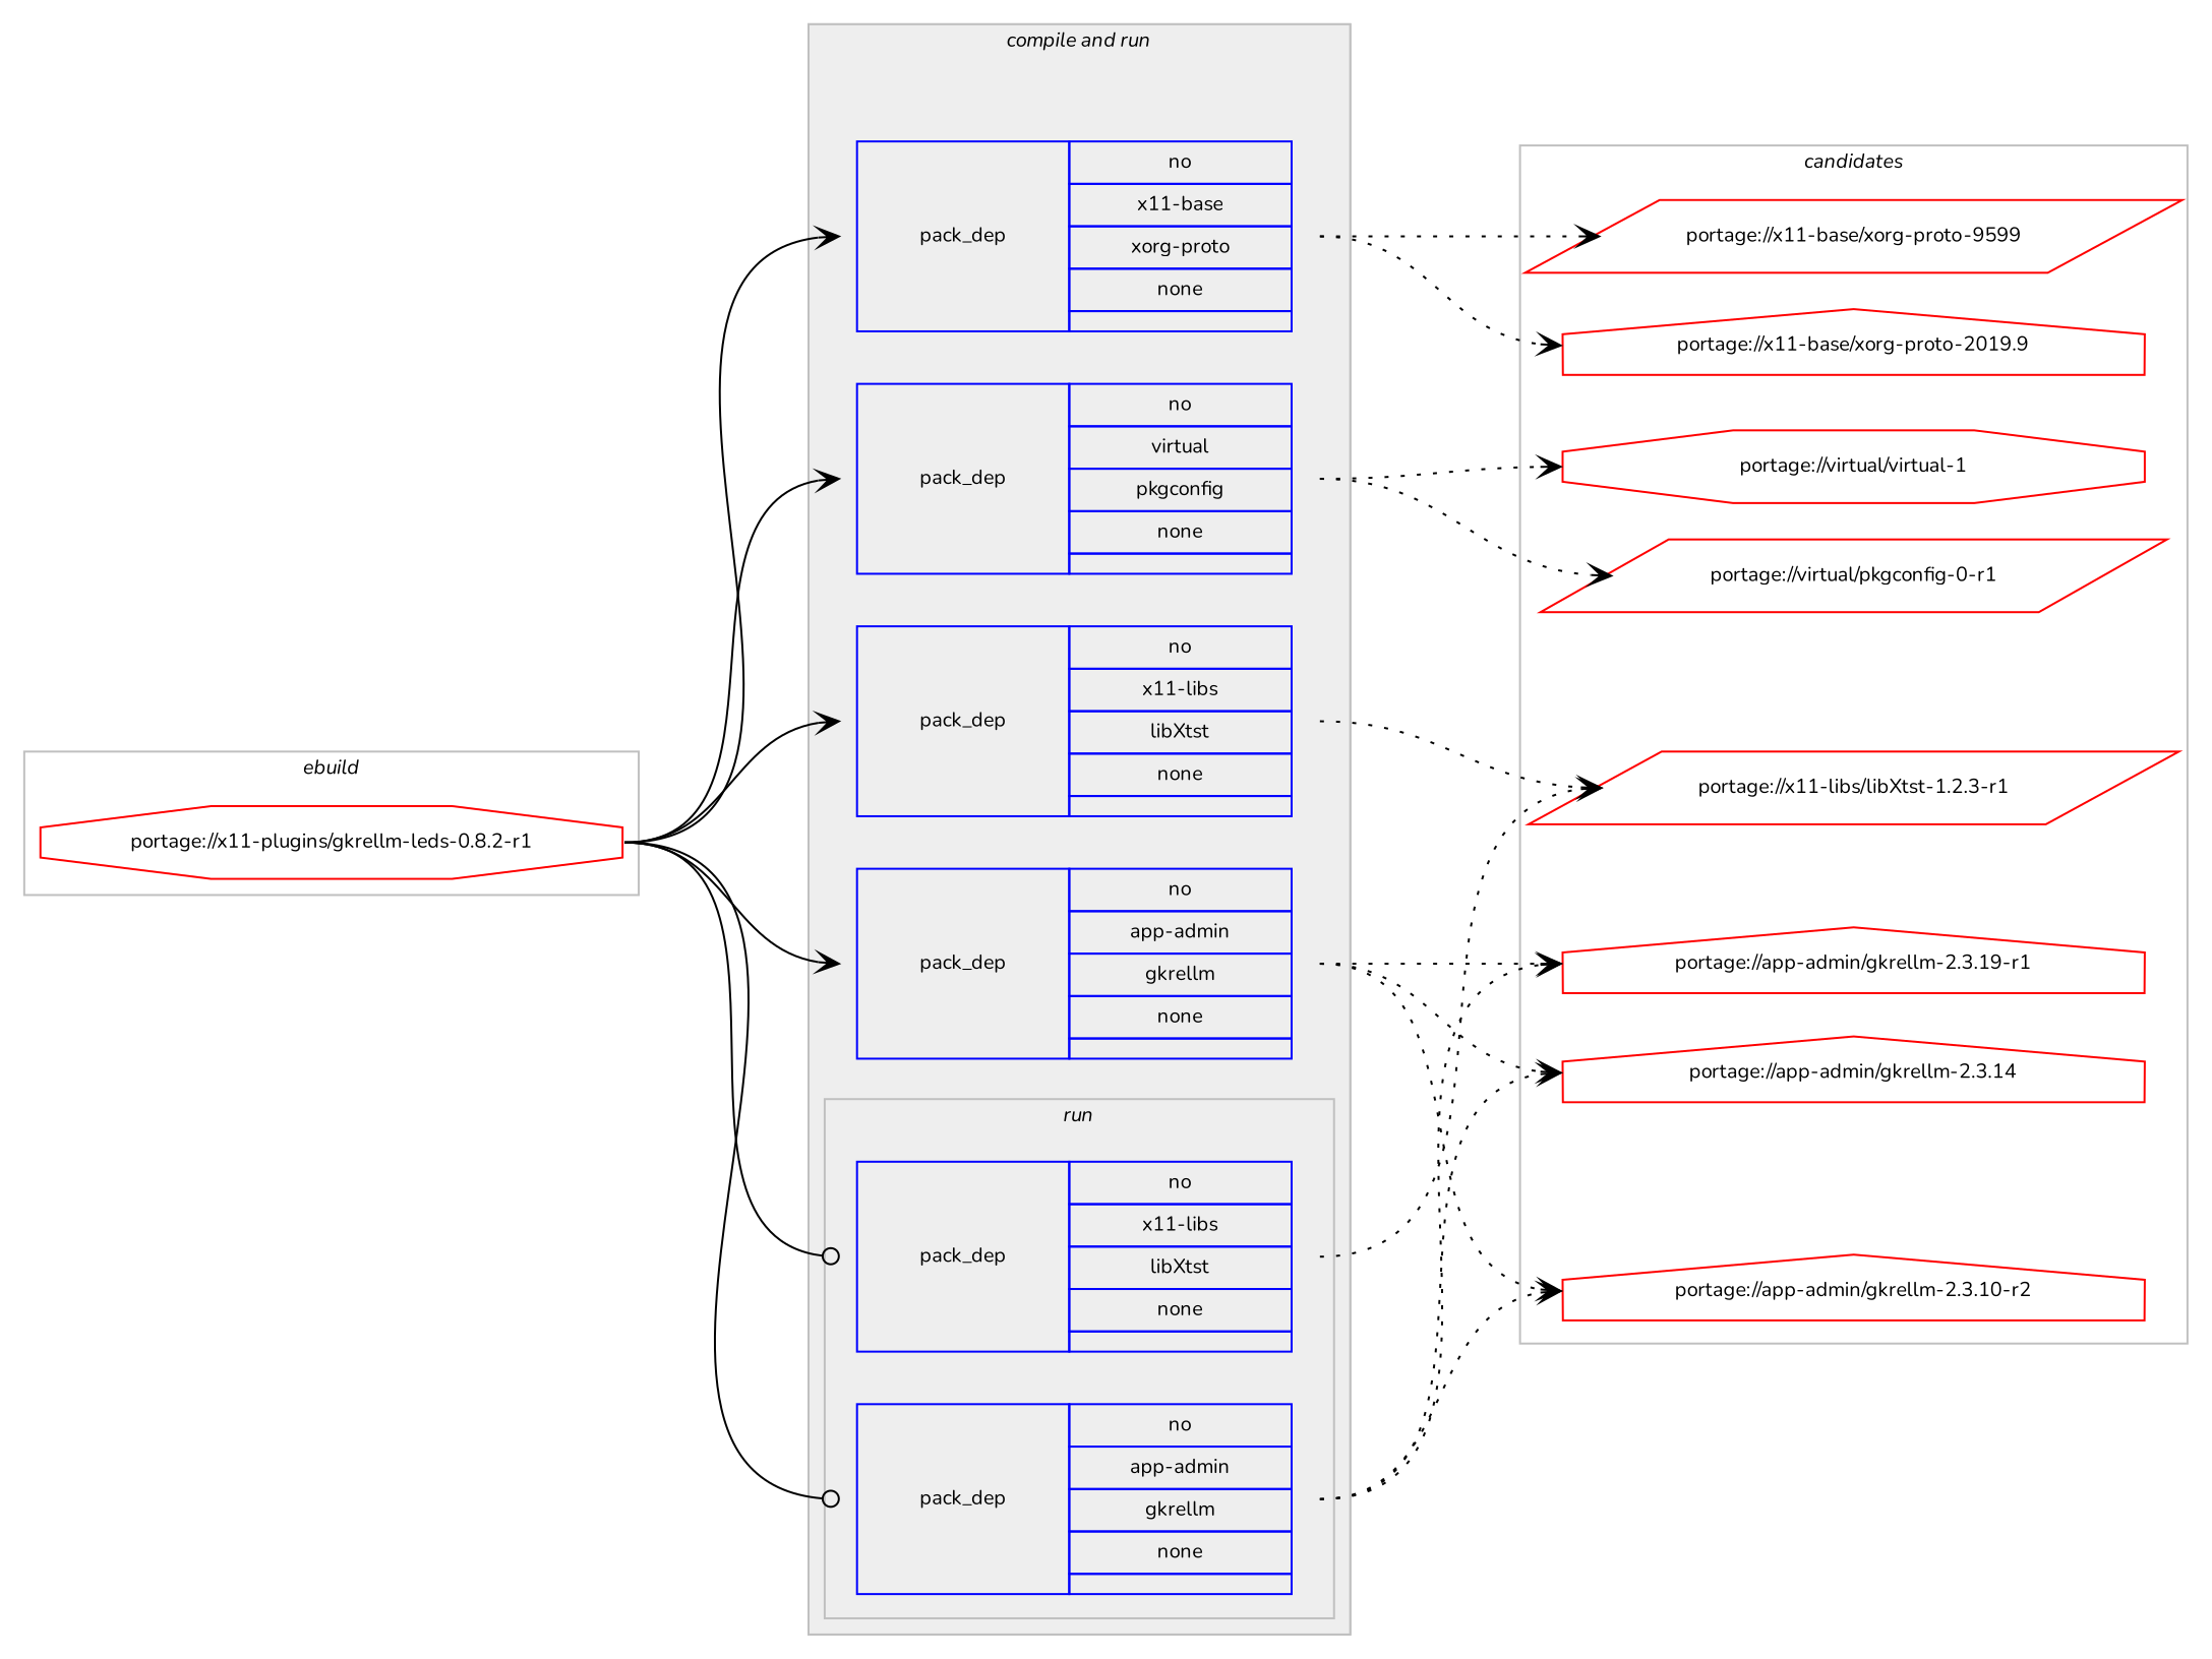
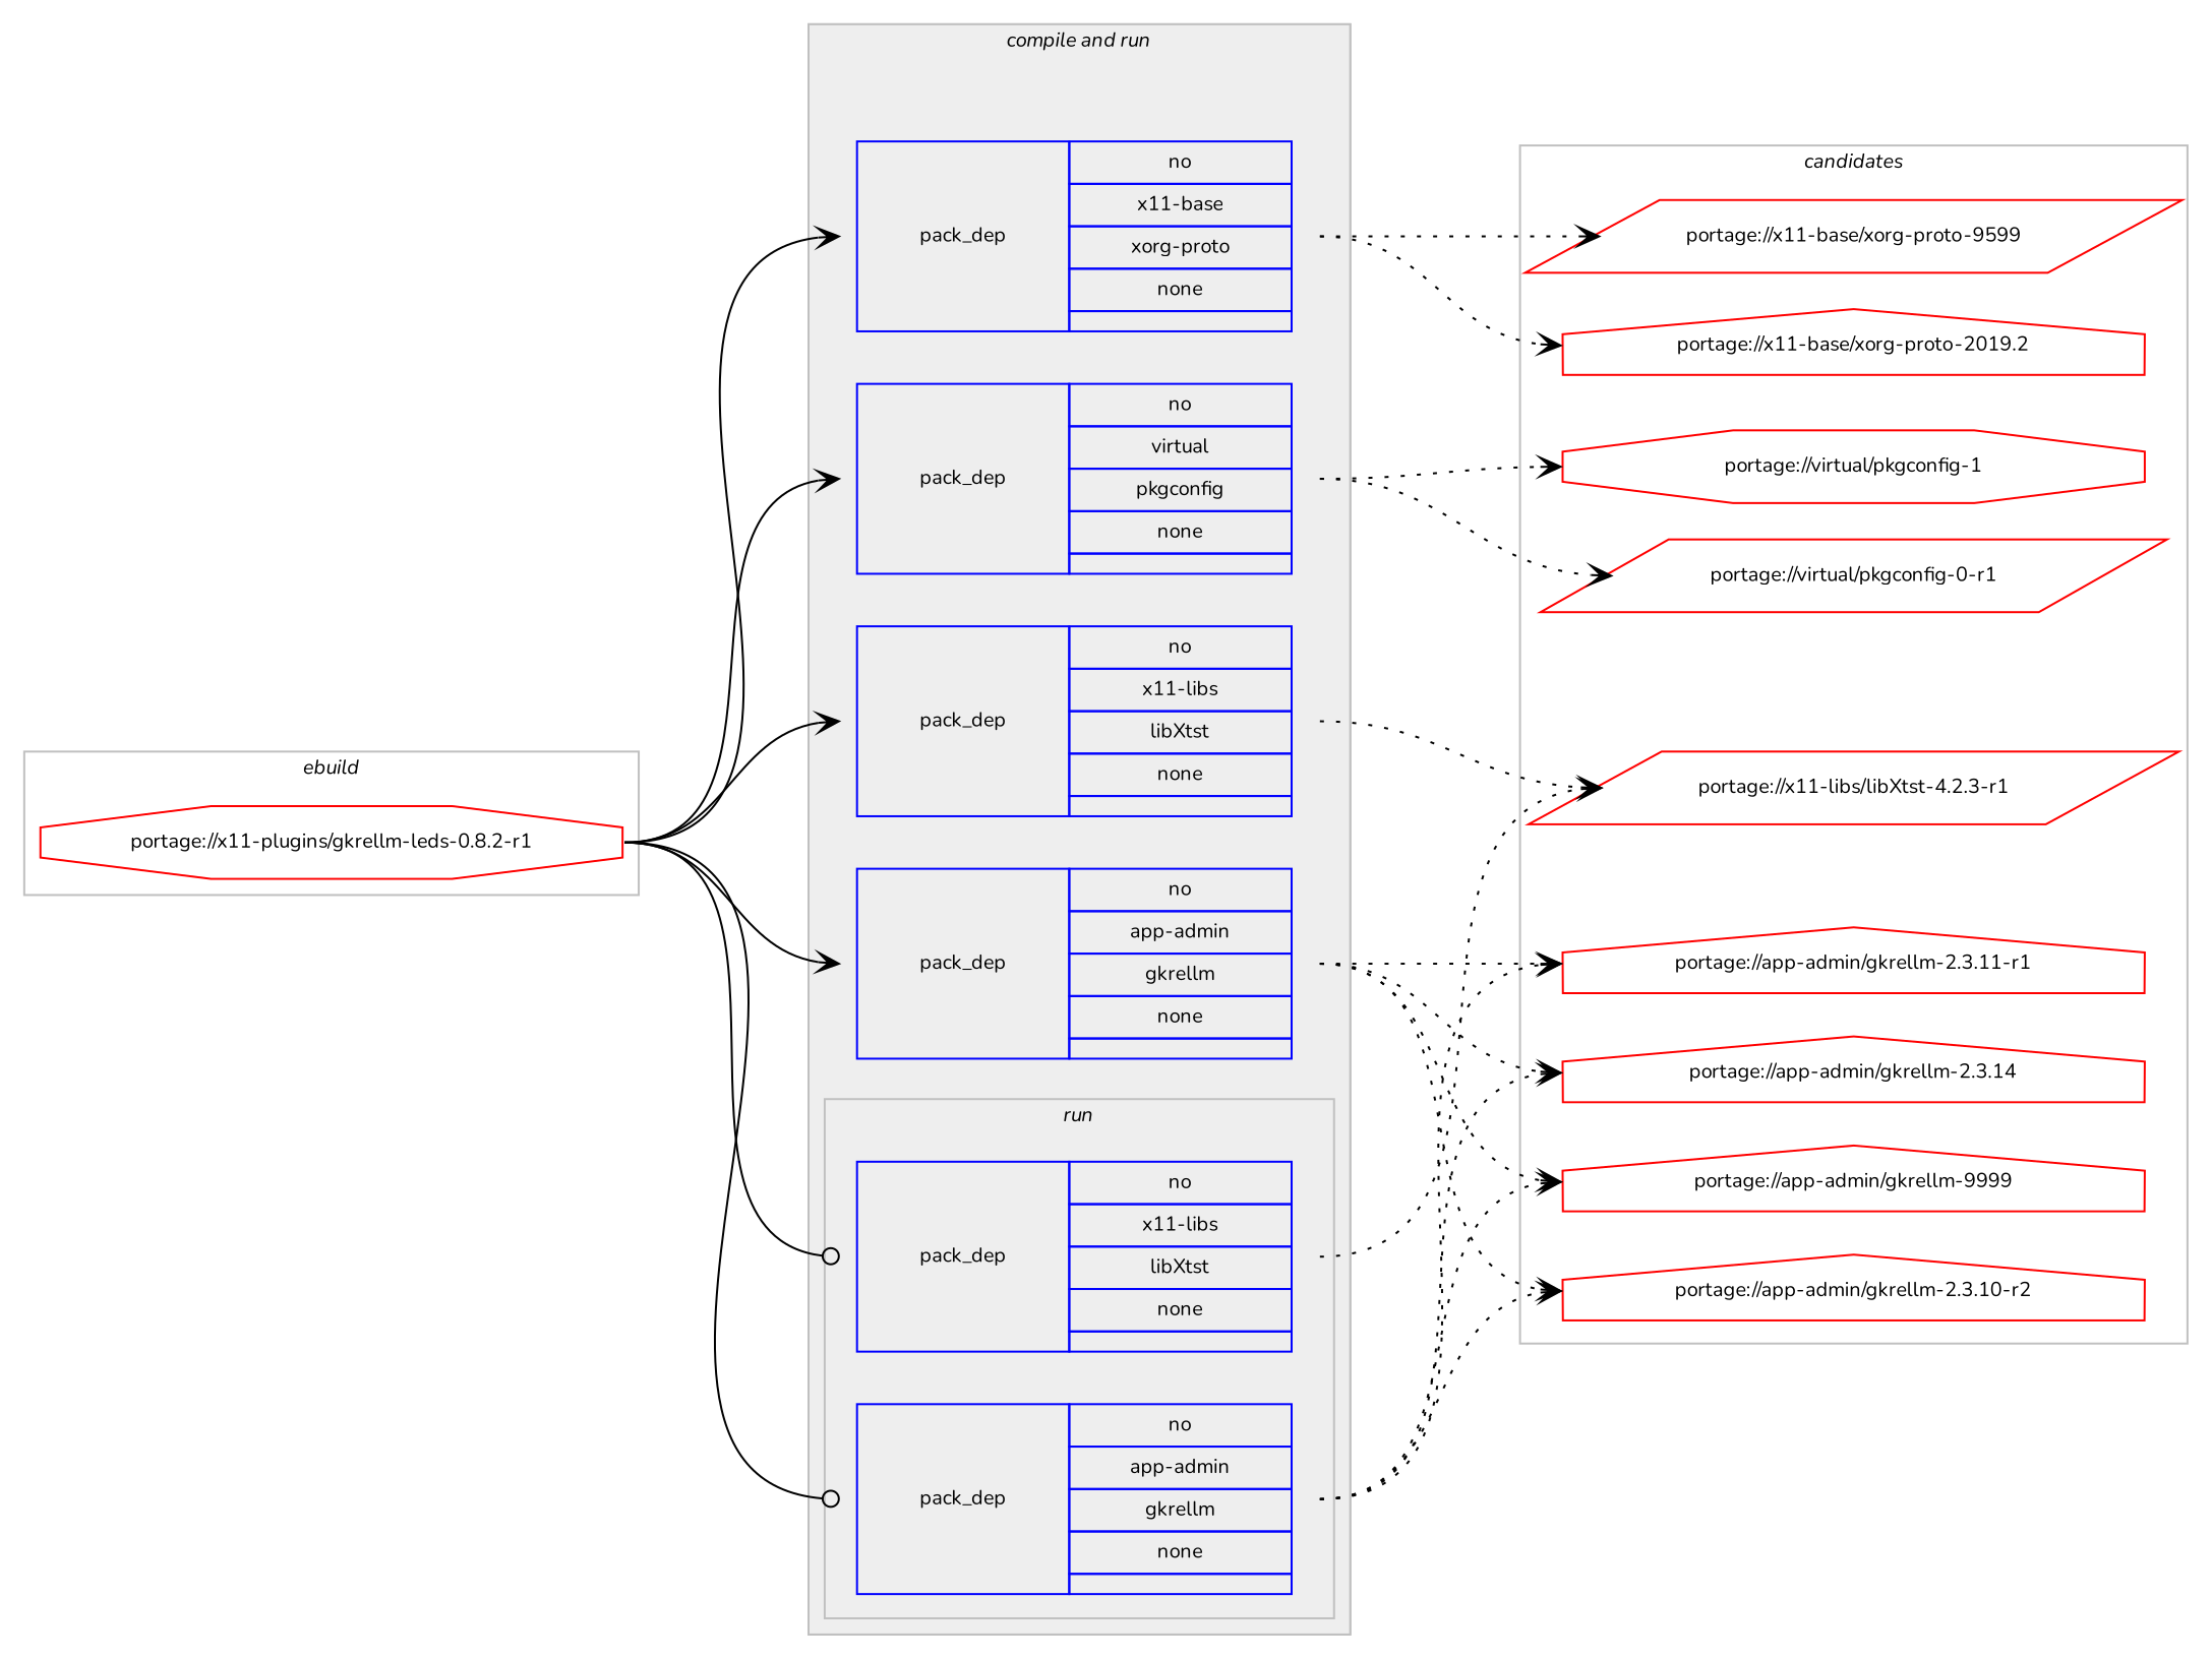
  digraph {
    compound=true
    concentrate=true
    fontname=Nunito
    fontsize=10
    newrank=true
    rankdir=LR
    ranksep=1.5
    node [color=red fontname=Nunito fontsize=10 shape=none]
    edge [arrowhead=vee fontname=Nunito headport=w style=dotted tailport=e weight=100]
    n1 [label="portage://x11-plugins/gkrellm-leds-0.8.2-r1" shape=octagon width=4]
    n2 [color=blue label=<<TABLE BORDER="0" CELLBORDER="1" CELLSPACING="0" CELLPADDING="4" WIDTH="220"><TR><TD ROWSPAN="6" CELLPADDING="30">pack_dep</TD></TR><TR><TD WIDTH="110">no</TD></TR><TR><TD>app-admin</TD></TR><TR><TD>gkrellm</TD></TR><TR><TD>none</TD></TR><TR><TD></TD></TR></TABLE>>]
    n3 [color=blue label=<<TABLE BORDER="0" CELLBORDER="1" CELLSPACING="0" CELLPADDING="4" WIDTH="220"><TR><TD ROWSPAN="6" CELLPADDING="30">pack_dep</TD></TR><TR><TD WIDTH="110">no</TD></TR><TR><TD>virtual</TD></TR><TR><TD>pkgconfig</TD></TR><TR><TD>none</TD></TR><TR><TD></TD></TR></TABLE>>]
    n4 [color=blue label=<<TABLE BORDER="0" CELLBORDER="1" CELLSPACING="0" CELLPADDING="4" WIDTH="220"><TR><TD ROWSPAN="6" CELLPADDING="30">pack_dep</TD></TR><TR><TD WIDTH="110">no</TD></TR><TR><TD>x11-base</TD></TR><TR><TD>xorg-proto</TD></TR><TR><TD>none</TD></TR><TR><TD></TD></TR></TABLE>>]
    n5 [color=blue label=<<TABLE BORDER="0" CELLBORDER="1" CELLSPACING="0" CELLPADDING="4" WIDTH="220"><TR><TD ROWSPAN="6" CELLPADDING="30">pack_dep</TD></TR><TR><TD WIDTH="110">no</TD></TR><TR><TD>x11-libs</TD></TR><TR><TD>libXtst</TD></TR><TR><TD>none</TD></TR><TR><TD></TD></TR></TABLE>>]
    n6 [color=blue label=<<TABLE BORDER="0" CELLBORDER="1" CELLSPACING="0" CELLPADDING="4" WIDTH="220"><TR><TD ROWSPAN="6" CELLPADDING="30">pack_dep</TD></TR><TR><TD WIDTH="110">no</TD></TR><TR><TD>app-admin</TD></TR><TR><TD>gkrellm</TD></TR><TR><TD>none</TD></TR><TR><TD></TD></TR></TABLE>>]
    n7 [color=blue label=<<TABLE BORDER="0" CELLBORDER="1" CELLSPACING="0" CELLPADDING="4" WIDTH="220"><TR><TD ROWSPAN="6" CELLPADDING="30">pack_dep</TD></TR><TR><TD WIDTH="110">no</TD></TR><TR><TD>x11-libs</TD></TR><TR><TD>libXtst</TD></TR><TR><TD>none</TD></TR><TR><TD></TD></TR></TABLE>>]
-   n9 [label="portage://app-admin/gkrellm-2.3.19-r1" shape=house width=4]
+   n8 [label="portage://app-admin/gkrellm-9999" shape=house width=4]
+   n9 [label="portage://app-admin/gkrellm-2.3.11-r1" shape=house width=4]
    n10 [label="portage://app-admin/gkrellm-2.3.14" shape=house width=4]
    n11 [label="portage://app-admin/gkrellm-2.3.10-r2" shape=house width=4]
-   n12 [label="portage://virtual/virtual-1" shape=octagon width=4]
+   n12 [label="portage://virtual/pkgconfig-1" shape=octagon width=4]
    n13 [label="portage://virtual/pkgconfig-0-r1" shape=parallelogram width=4]
    n14 [label="portage://x11-base/xorg-proto-9599" shape=parallelogram width=4]
-   n15 [label="portage://x11-base/xorg-proto-2019.9" shape=house width=4]
-   n16 [label="portage://x11-libs/libXtst-1.2.3-r1" shape=parallelogram width=4]
+   n15 [label="portage://x11-base/xorg-proto-2019.2" shape=house width=4]
+   n16 [label="portage://x11-libs/libXtst-4.2.3-r1" shape=parallelogram width=4]
    subgraph cluster_1 {
      color=gray
      label=<<i>ebuild</i>>
      rank=same
      n1
    }
    subgraph cluster_2 {
      color=gray
      label=<<i>dependencies</i>>
      subgraph cluster_3 {
        color=gray
        fillcolor="#eeeeee"
        label=<<i>compile</i>>
        style=filled
        subgraph sub_4 {
          color=gray
          fillcolor="#eeeeee"
          label=<<i>compile</i>>
          style=filled
          n2
        }
        subgraph sub_5 {
          color=gray
          fillcolor="#eeeeee"
          label=<<i>compile</i>>
          style=filled
          n3
        }
        subgraph sub_6 {
          color=gray
          fillcolor="#eeeeee"
          label=<<i>compile</i>>
          style=filled
          n4
        }
        subgraph sub_7 {
          color=gray
          fillcolor="#eeeeee"
          label=<<i>compile</i>>
          style=filled
          n5
        }
      }
      subgraph cluster_8 {
        color=gray
        fillcolor="#eeeeee"
        label=<<i>compile and run</i>>
        style=filled
      }
      subgraph cluster_9 {
        color=gray
        fillcolor="#eeeeee"
        label=<<i>run</i>>
        style=filled
        subgraph sub_10 {
          color=gray
          fillcolor="#eeeeee"
          label=<<i>run</i>>
          style=filled
          n6
        }
        subgraph sub_11 {
          color=gray
          fillcolor="#eeeeee"
          label=<<i>run</i>>
          style=filled
          n7
        }
      }
    }
    subgraph cluster_12 {
      color=gray
      label=<<i>candidates</i>>
      rank=same
      subgraph sub_13 {
        color=black
        label=<<i>candidates</i>>
        nodesep=1
        rank=same
+       n8
        n9
        n10
        n11
      }
      subgraph sub_14 {
        color=black
        label=<<i>candidates</i>>
        nodesep=1
        rank=same
        n12
        n13
      }
      subgraph sub_15 {
        color=black
        label=<<i>candidates</i>>
        nodesep=1
        rank=same
        n14
        n15
      }
      subgraph sub_16 {
        color=black
        label=<<i>candidates</i>>
        nodesep=1
        rank=same
        n16
      }
      subgraph sub_17 {
        color=black
        label=<<i>candidates</i>>
        nodesep=1
        rank=same
+       n8
        n9
        n10
        n11
      }
      subgraph sub_18 {
        color=black
        label=<<i>candidates</i>>
        nodesep=1
        rank=same
        n16
      }
    }
    n1 -> n2 [style=solid weight=20]
    n1 -> n3 [style=solid weight=20]
    n1 -> n4 [style=solid weight=20]
    n1 -> n5 [style=solid weight=20]
    n1 -> n6 [arrowhead=odot style=solid weight=20]
    n1 -> n7 [arrowhead=odot style=solid weight=20]
+   n2 -> n8
    n2 -> n9
    n2 -> n10
    n2 -> n11
    n3 -> n12
    n3 -> n13
    n4 -> n14
    n4 -> n15
    n5 -> n16
+   n6 -> n8
    n6 -> n9
    n6 -> n10
    n6 -> n11
    n7 -> n16
  }
